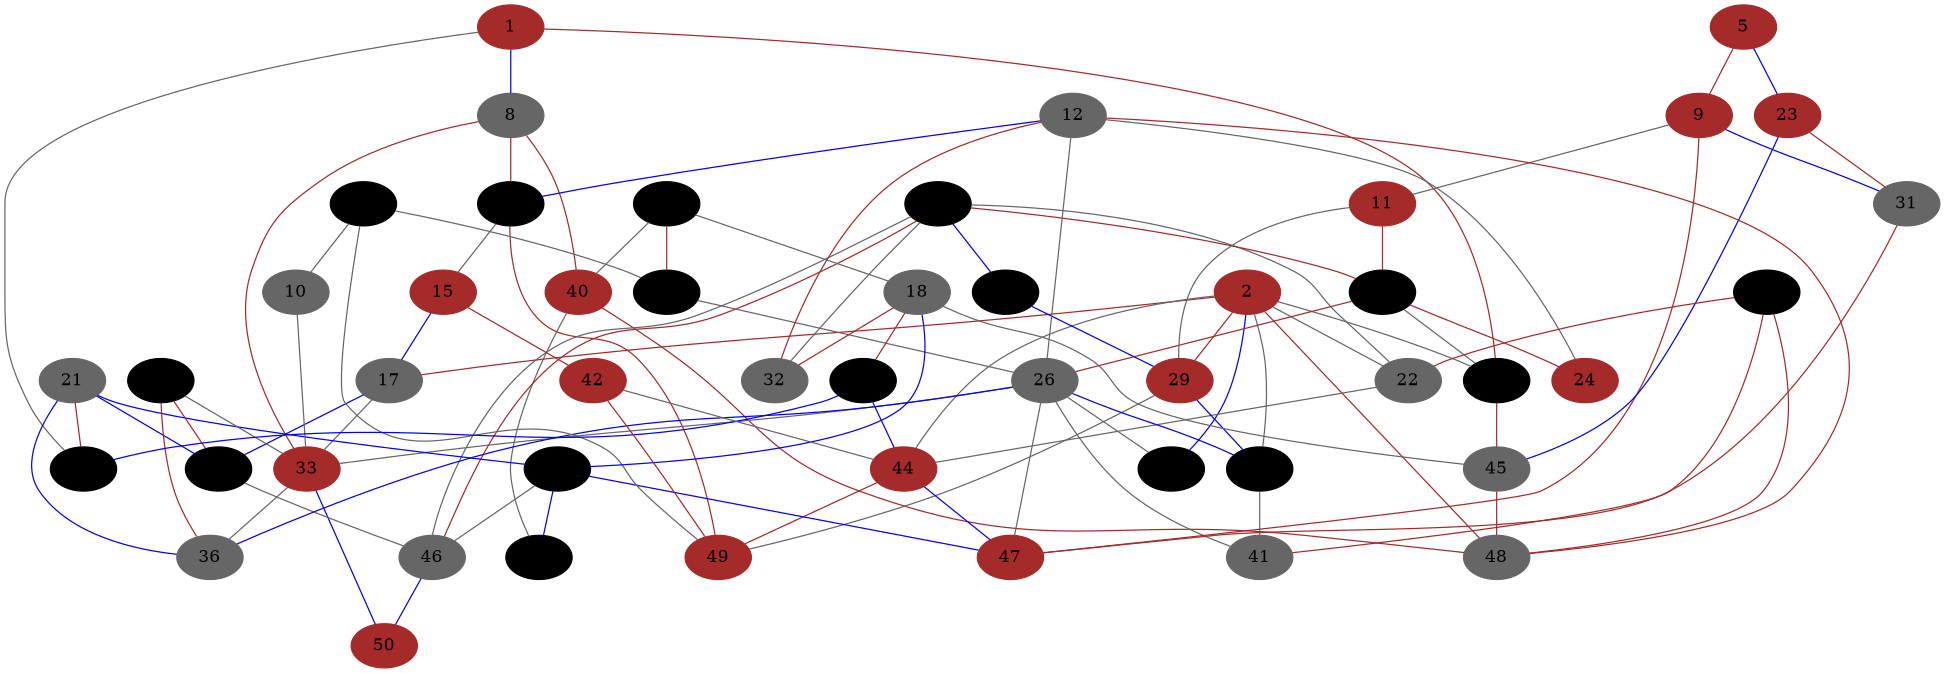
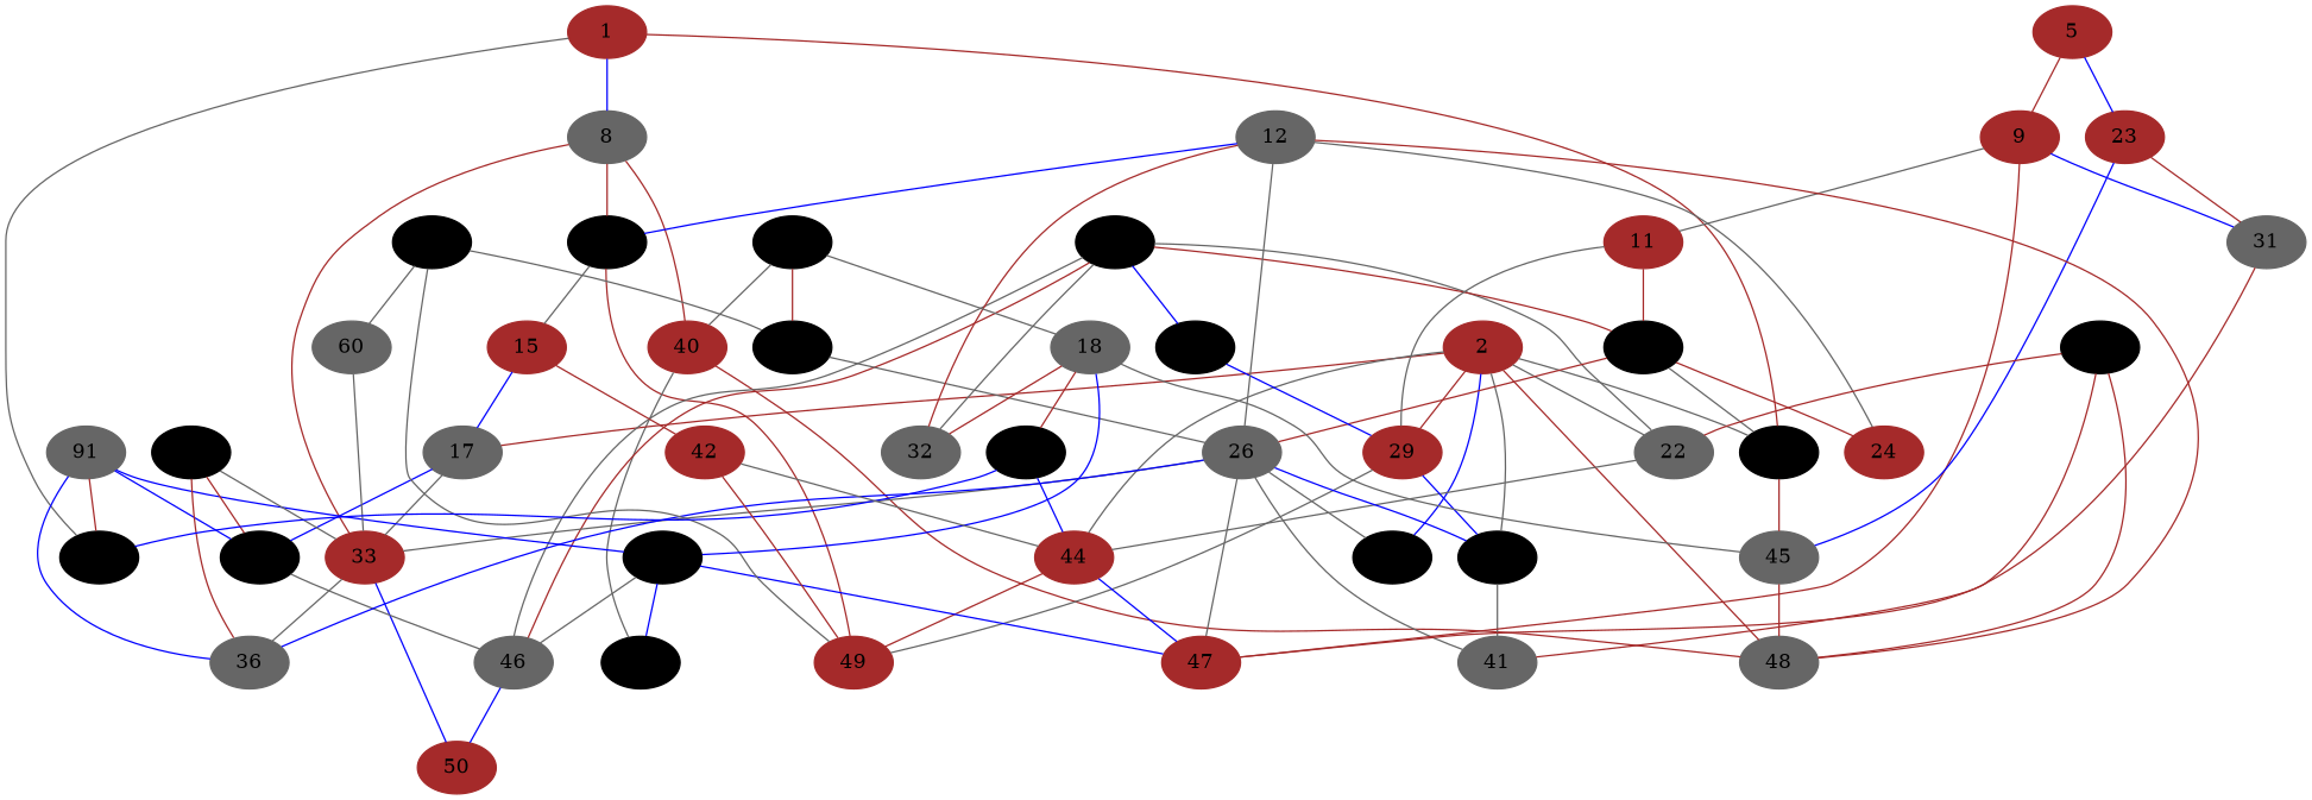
  graph {
    node [color=black style=filled]
    edge [color=gray40]
    1 [color=brown]
    8 [color=gray40]
    27
    38
    33 [color=brown]
    14
    40 [color=brown]
    45 [color=gray40]
    2 [color=brown]
    17 [color=gray40]
    22 [color=gray40]
    29 [color=brown]
    30
    37
    44 [color=brown]
    48 [color=gray40]
    35
    49 [color=brown]
    41 [color=gray40]
    47 [color=brown]
    3
    20
    28
    32 [color=gray40]
    46 [color=gray40]
    24 [color=brown]
    26 [color=gray40]
    50 [color=brown]
-   21 [color=gray40]
+   21 [color=gray40 label=91]
    36 [color=gray40]
    34
    5 [color=brown]
    9 [color=brown]
    23 [color=brown]
    11 [color=brown]
    31 [color=gray40]
    6
-   10 [color=gray40]
+   10 [color=gray40 label=60]
    16
    7
    15 [color=brown]
    43
    12 [color=gray40]
    13
    18 [color=gray40]
    25
    42 [color=brown]
    19
    1 -- 8 [color=blue]
    1 -- 27 [color=brown]
    1 -- 38
    8 -- 33 [color=brown]
    8 -- 14 [color=brown]
    8 -- 40 [color=brown]
    27 -- 45 [color=brown]
    33 -- 50 [color=blue]
    33 -- 36
    14 -- 49 [color=brown]
    14 -- 15
    40 -- 48 [color=brown]
    40 -- 43
    45 -- 48 [color=brown]
    2 -- 27
    2 -- 17 [color=brown]
    2 -- 22
    2 -- 29 [color=brown]
    2 -- 30 [color=blue]
    2 -- 37
    2 -- 44
    2 -- 48 [color=brown]
    17 -- 33
    17 -- 35 [color=blue]
    22 -- 44
    29 -- 37 [color=blue]
    29 -- 49
    37 -- 41
    44 -- 49 [color=brown]
    44 -- 47 [color=blue]
    35 -- 46
    3 -- 22
    3 -- 20 [color=brown]
    3 -- 28 [color=blue]
    3 -- 32
    3 -- 46
    3 -- 46 [color=brown]
    20 -- 27
    20 -- 24 [color=brown]
    20 -- 26 [color=brown]
    28 -- 29 [color=blue]
    46 -- 50 [color=blue]
    26 -- 33
    26 -- 30
    26 -- 37 [color=blue]
    26 -- 41
    26 -- 47
    26 -- 36 [color=blue]
    21 -- 38 [color=brown]
    21 -- 35 [color=blue]
    21 -- 36 [color=blue]
    21 -- 34 [color=blue]
    34 -- 47 [color=blue]
    34 -- 46
    34 -- 43 [color=blue]
    5 -- 9 [color=brown]
    5 -- 23 [color=blue]
    9 -- 47 [color=brown]
    9 -- 11
    9 -- 31 [color=blue]
    23 -- 45 [color=blue]
    23 -- 31 [color=brown]
    11 -- 29
    11 -- 20 [color=brown]
    31 -- 47 [color=brown]
    6 -- 49
    6 -- 10
    6 -- 16
    10 -- 33
    16 -- 26
    7 -- 33
    7 -- 35 [color=brown]
    7 -- 36 [color=brown]
    15 -- 17 [color=blue]
    15 -- 42 [color=brown]
    12 -- 14 [color=blue]
    12 -- 48 [color=brown]
    12 -- 32 [color=brown]
    12 -- 24
    12 -- 26
    13 -- 40
    13 -- 16 [color=brown]
    13 -- 18
    18 -- 45
    18 -- 32 [color=brown]
    18 -- 34 [color=blue]
    18 -- 25 [color=brown]
    25 -- 38 [color=blue]
    25 -- 44 [color=blue]
    42 -- 44
    42 -- 49 [color=brown]
    19 -- 22 [color=brown]
    19 -- 48 [color=brown]
    19 -- 41 [color=brown]
  }
